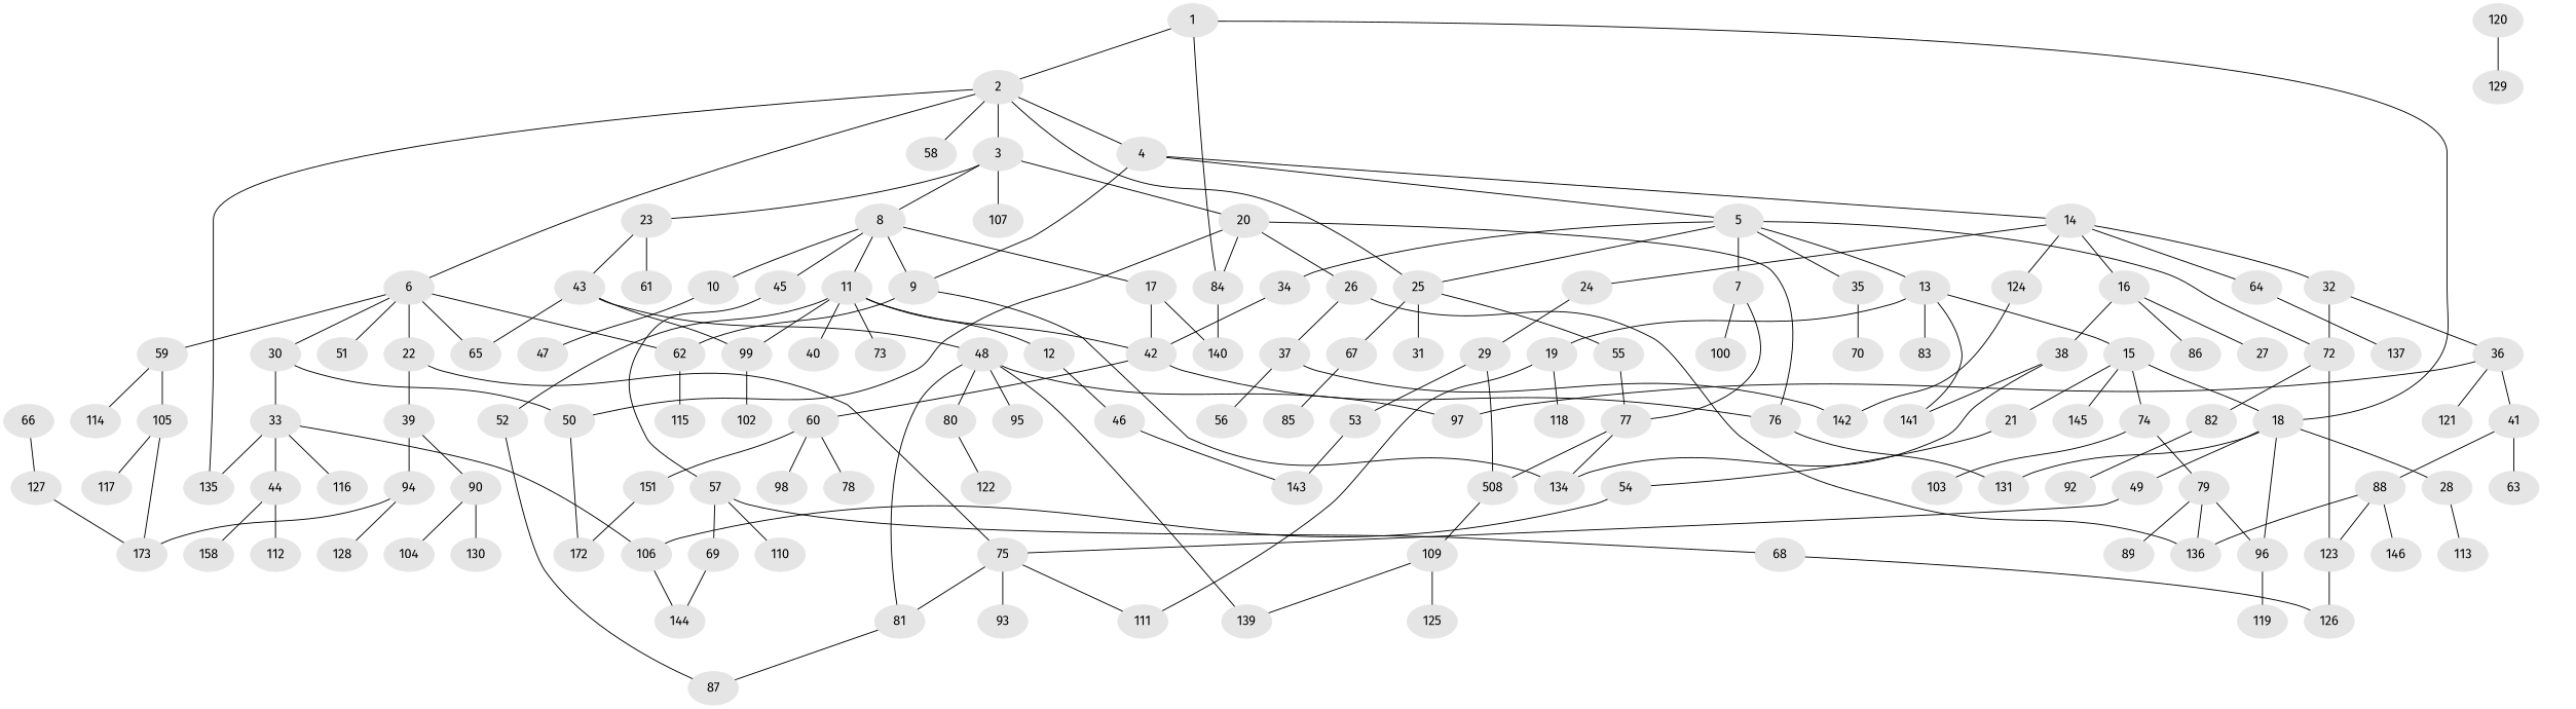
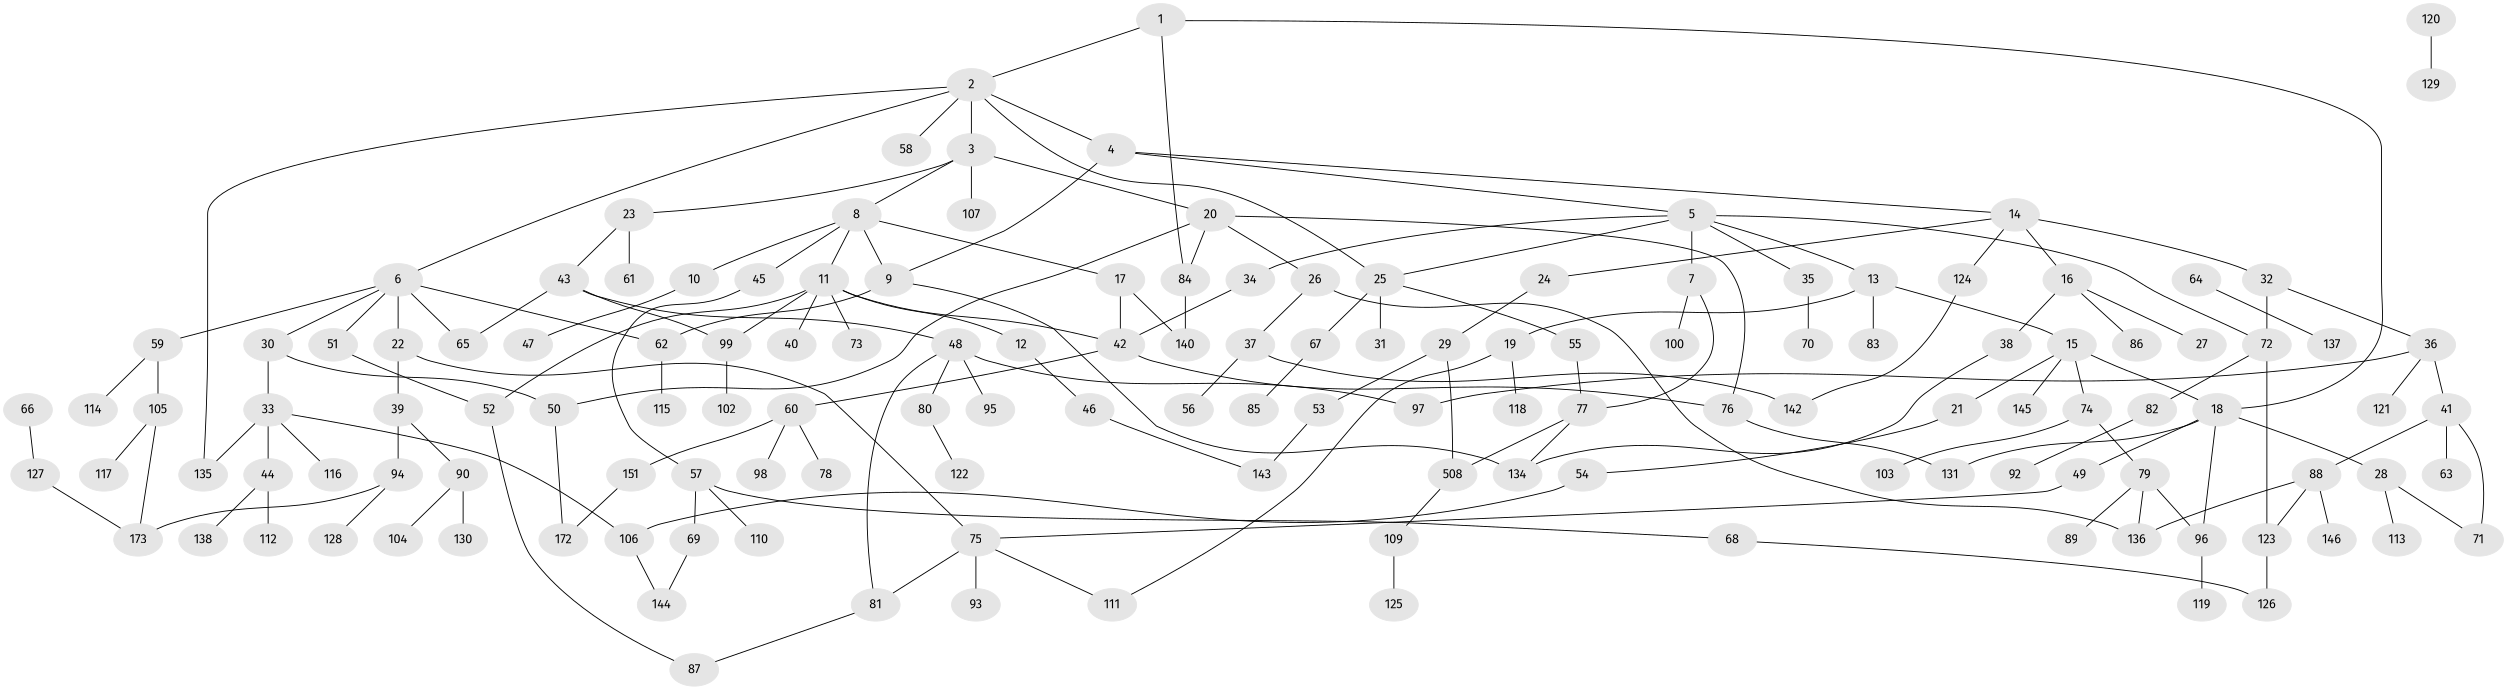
  graph {
    fontname="Fira Sans"
    node [color=gray90 fontname="Fira Sans" style=filled]
    edge [fontname="Fira Sans"]
    1
    2
    18
    84
    3
    4
    6
    25
    58
    135
    28
    49
    96
    131
    140
    8
    20
    23
    107
    5
    9
    14
    62
    22
    30
    51
    59
    65
    31
    55
    67
    115
    10
    11
    17
    45
    26
    50
    76
    43
    61
    7
    13
    34
    35
    72
    134
    16
    24
    32
    64
    124
    77
    100
    15
    19
    83
-   141
    42
    70
    82
    123
    39
    75
    33
    52
    105
    114
    n69 [label=508]
    47
    12
    40
    73
    99
    57
    46
    60
    87
    102
    143
    21
    74
    145
    111
    118
    27
    38
    86
    29
    36
    137
    142
    54
    79
    103
+   71
    113
    119
    37
    136
    n101 [label=172]
    106
    90
    94
    81
    93
    48
    53
    85
    56
    109
    44
    116
    41
    97
    121
    112
-   138 [label=158]
+   138
    144
    63
    88
    104
    130
    128
    n125 [label=173]
    120
    129
    146
    78
    98
    n131 [label=151]
    80
    95
-   139
    66
    127
    68
    69
    110
    122
    126
    117
    92
    89
    125
    1 -- 2
    1 -- 18
    1 -- 84
    2 -- 3
    2 -- 4
    2 -- 6
    2 -- 25
    2 -- 58
    2 -- 135
    18 -- 28
    18 -- 49
    18 -- 96
    18 -- 131
    84 -- 140
    3 -- 8
    3 -- 20
    3 -- 23
    3 -- 107
    4 -- 5
    4 -- 9
    4 -- 14
    6 -- 62
    6 -- 22
    6 -- 30
    6 -- 51
    6 -- 59
    6 -- 65
    25 -- 31
    25 -- 55
    25 -- 67
+   28 -- 71
    28 -- 113
    49 -- 75
    96 -- 119
    8 -- 9
    8 -- 10
    8 -- 11
    8 -- 17
    8 -- 45
    20 -- 84
    20 -- 26
    20 -- 50
    20 -- 76
    23 -- 43
    23 -- 61
    5 -- 25
    5 -- 7
    5 -- 13
    5 -- 34
    5 -- 35
    5 -- 72
    9 -- 62
    9 -- 134
    14 -- 16
    14 -- 24
    14 -- 32
-   14 -- 64
    14 -- 124
    62 -- 115
    22 -- 39
    22 -- 75
    30 -- 50
    30 -- 33
+   51 -- 52
    59 -- 105
    59 -- 114
    55 -- 77
    67 -- 85
    10 -- 47
    11 -- 42
    11 -- 52
    11 -- 12
    11 -- 40
    11 -- 73
    11 -- 99
    17 -- 140
    17 -- 42
    45 -- 57
    26 -- 37
    26 -- 136
    50 -- n101
    76 -- 131
    43 -- 65
    43 -- 99
    43 -- 48
    7 -- 77
    7 -- 100
    13 -- 15
    13 -- 19
    13 -- 83
-   13 -- 141
    34 -- 42
    35 -- 70
    72 -- 82
    72 -- 123
    16 -- 27
    16 -- 38
    16 -- 86
    24 -- 29
    32 -- 72
    32 -- 36
    64 -- 137
    124 -- 142
    77 -- 134
    77 -- n69
    15 -- 18
    15 -- 21
    15 -- 74
    15 -- 145
    19 -- 111
    19 -- 118
    42 -- 76
    42 -- 60
    82 -- 92
    123 -- 126
    39 -- 90
    39 -- 94
    75 -- 111
    75 -- 81
    75 -- 93
    33 -- 135
    33 -- 106
    33 -- 44
    33 -- 116
    52 -- 87
    105 -- n125
    105 -- 117
    n69 -- 109
    12 -- 46
    99 -- 102
    57 -- 68
    57 -- 69
    57 -- 110
    46 -- 143
    60 -- 78
    60 -- 98
    60 -- n131
    21 -- 54
    74 -- 79
    74 -- 103
    38 -- 134
-   38 -- 141
    29 -- n69
    29 -- 53
    36 -- 41
    36 -- 97
    36 -- 121
    54 -- 106
    79 -- 96
    79 -- 136
    79 -- 89
    37 -- 142
    37 -- 56
    106 -- 144
    90 -- 104
    90 -- 130
    94 -- 128
    94 -- n125
    81 -- 87
    48 -- 81
    48 -- 97
    48 -- 80
    48 -- 95
-   48 -- 139
    53 -- 143
-   109 -- 139
    109 -- 125
    44 -- 112
    44 -- 138
+   41 -- 71
    41 -- 63
    41 -- 88
    88 -- 123
    88 -- 136
    88 -- 146
    120 -- 129
    n131 -- n101
    80 -- 122
    66 -- 127
    127 -- n125
    68 -- 126
    69 -- 144
  }
